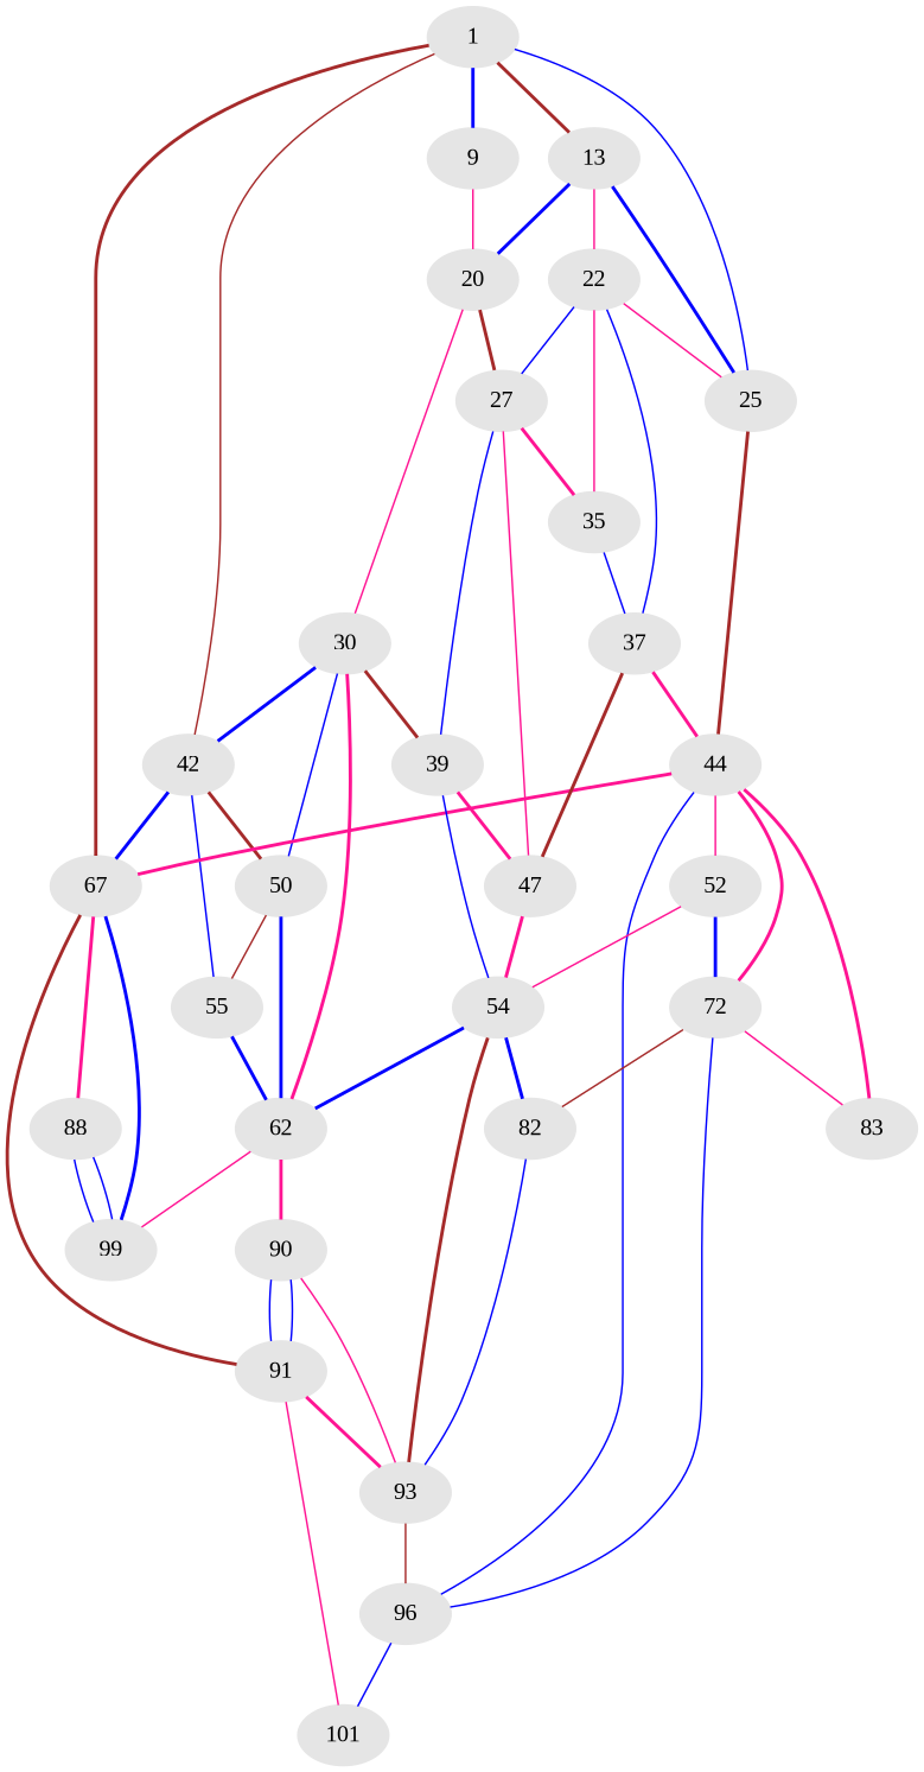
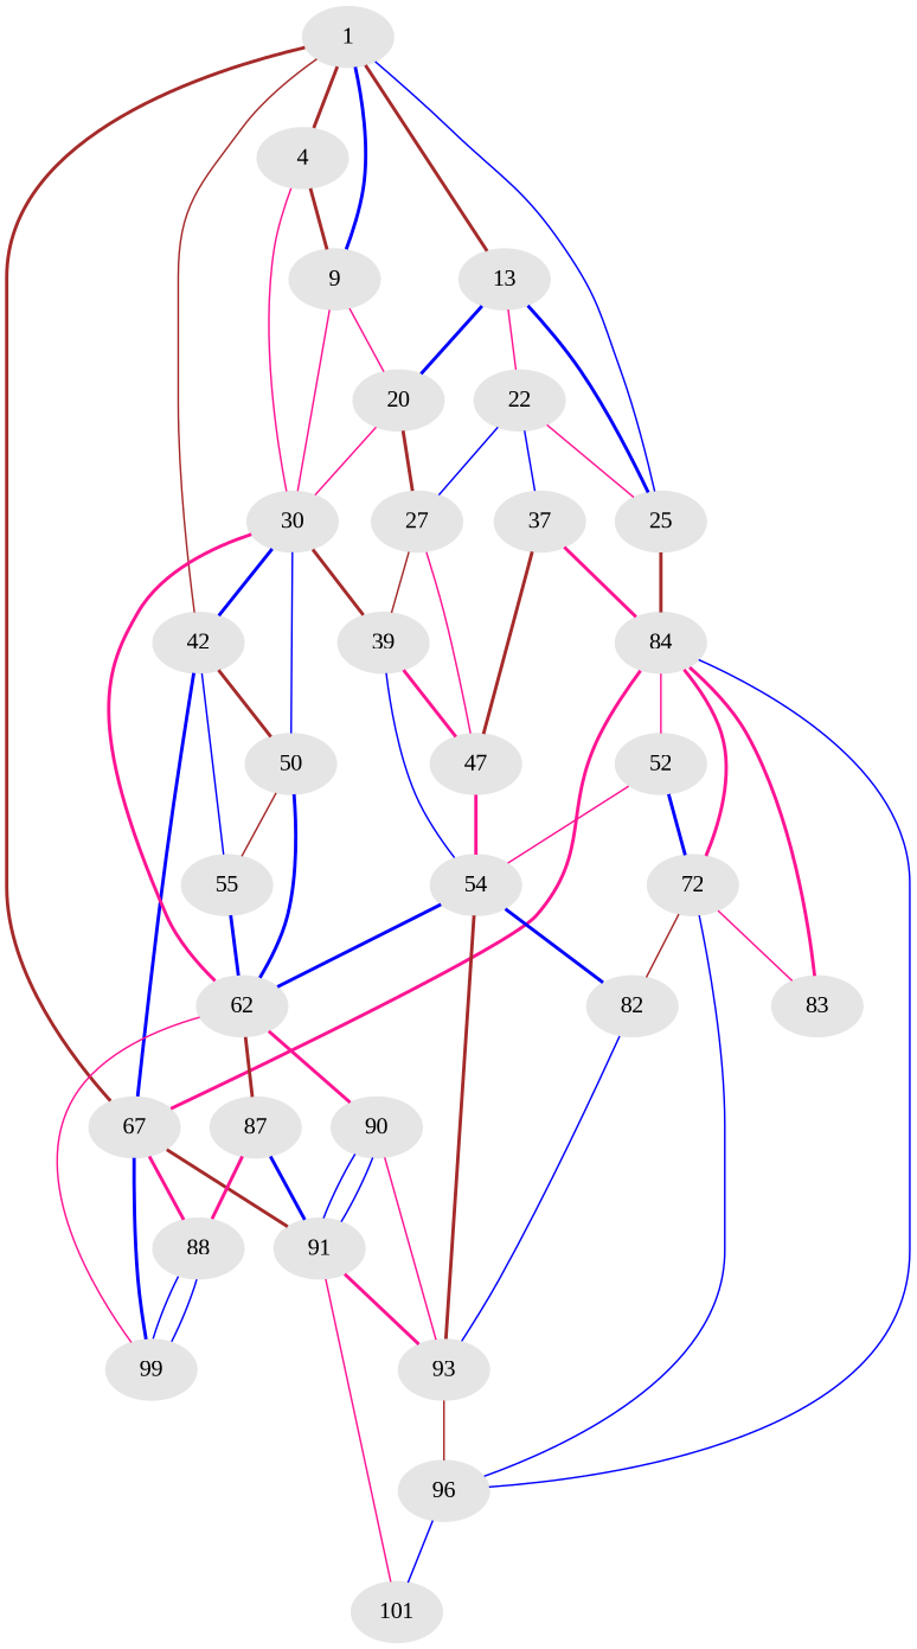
  graph {
    fontname="Liberation Serif"
    node [color=gray90 fontname="Liberation Serif" style=filled]
    edge [color=blue fontname="Liberation Serif" style=bold]
    1 [super="+7+2"]
+   4 [super="+5"]
    9 [super="+17"]
    13 [super="+19+14"]
    25 [super="+29"]
    42 [super="+43+51"]
    67 [super="+68+99"]
    30 [super="+34+31"]
    20 [super="+21"]
    22 [super="+26+23"]
-   44 [super="+45+71"]
+   44 [super="+45+71" label=84]
    50 [super="+66"]
    55 [super="+69"]
    n14 [label=99]
    88
    91 [super="+100"]
    39 [super="+40+48"]
    62 [super="+74+63"]
    27 [super="+28+36"]
-   35
    37 [super="+38"]
    47 [super="+49"]
    52 [super="+53+58"]
    72 [super="+73+81"]
    83
    96 [super="+97+98"]
    54 [super="+59"]
+   87 [super="+92"]
    90
    82
    93 [super="+95+94"]
    101 [super="+105"]
+   1 -- 4 [color=brown]
    1 -- 9
    1 -- 13 [color=brown weight=2]
    1 -- 25 [style=solid]
    1 -- 42 [color=brown style=solid]
    1 -- 67 [color=brown weight=2]
+   4 -- 9 [color=brown weight=2]
+   4 -- 30 [color=deeppink style=solid]
+   9 -- 30 [color=deeppink style=solid]
    9 -- 20 [color=deeppink style=solid]
    13 -- 25
    13 -- 20
    13 -- 22 [color=deeppink style=solid weight=2]
    25 -- 44 [color=brown]
    42 -- 67
    42 -- 50 [color=brown]
    42 -- 55 [style=solid weight=2]
    67 -- n14
    67 -- 88 [color=deeppink]
    67 -- 91 [color=brown weight=2]
    30 -- 42
    30 -- 50 [style=solid]
    30 -- 39 [color=brown weight=2]
    30 -- 62 [color=deeppink]
    20 -- 30 [color=deeppink style=solid]
    20 -- 27 [color=brown]
    22 -- 25 [color=deeppink style=solid]
    22 -- 27 [style=solid]
-   22 -- 35 [color=deeppink style=solid]
    22 -- 37 [style=solid]
    44 -- 67 [color=deeppink]
    44 -- 52 [color=deeppink style=solid weight=2]
    44 -- 72 [color=deeppink]
    44 -- 83 [color=deeppink weight=2]
    44 -- 96 [style=solid]
    50 -- 55 [color=brown style=solid]
    50 -- 62
    55 -- 62 [weight=2]
    88 -- n14 [style=solid]
    88 -- n14 [style=solid]
    91 -- 93 [color=deeppink]
    91 -- 101 [color=deeppink style=solid weight=2]
    39 -- 47 [color=deeppink]
    39 -- 54 [style=solid]
    62 -- n14 [color=deeppink style=solid]
+   62 -- 87 [color=brown]
    62 -- 90 [color=deeppink]
-   27 -- 39 [style=solid]
-   27 -- 35 [color=deeppink]
+   27 -- 39 [color=brown style=solid]
    27 -- 47 [color=deeppink style=solid]
-   35 -- 37 [style=solid]
    37 -- 44 [color=deeppink]
    37 -- 47 [color=brown]
    47 -- 54 [color=deeppink]
    52 -- 72 [weight=2]
    52 -- 54 [color=deeppink style=solid]
    72 -- 83 [color=deeppink style=solid]
    72 -- 96 [style=solid]
    72 -- 82 [color=brown style=solid]
    96 -- 101 [style=solid weight=2]
    54 -- 62
    54 -- 82
    54 -- 93 [color=brown]
+   87 -- 88 [color=deeppink]
+   87 -- 91 [weight=2]
    90 -- 91 [style=solid]
    90 -- 91 [style=solid]
    90 -- 93 [color=deeppink style=solid]
    82 -- 93 [style=solid]
    93 -- 96 [color=brown style=solid]
  }
